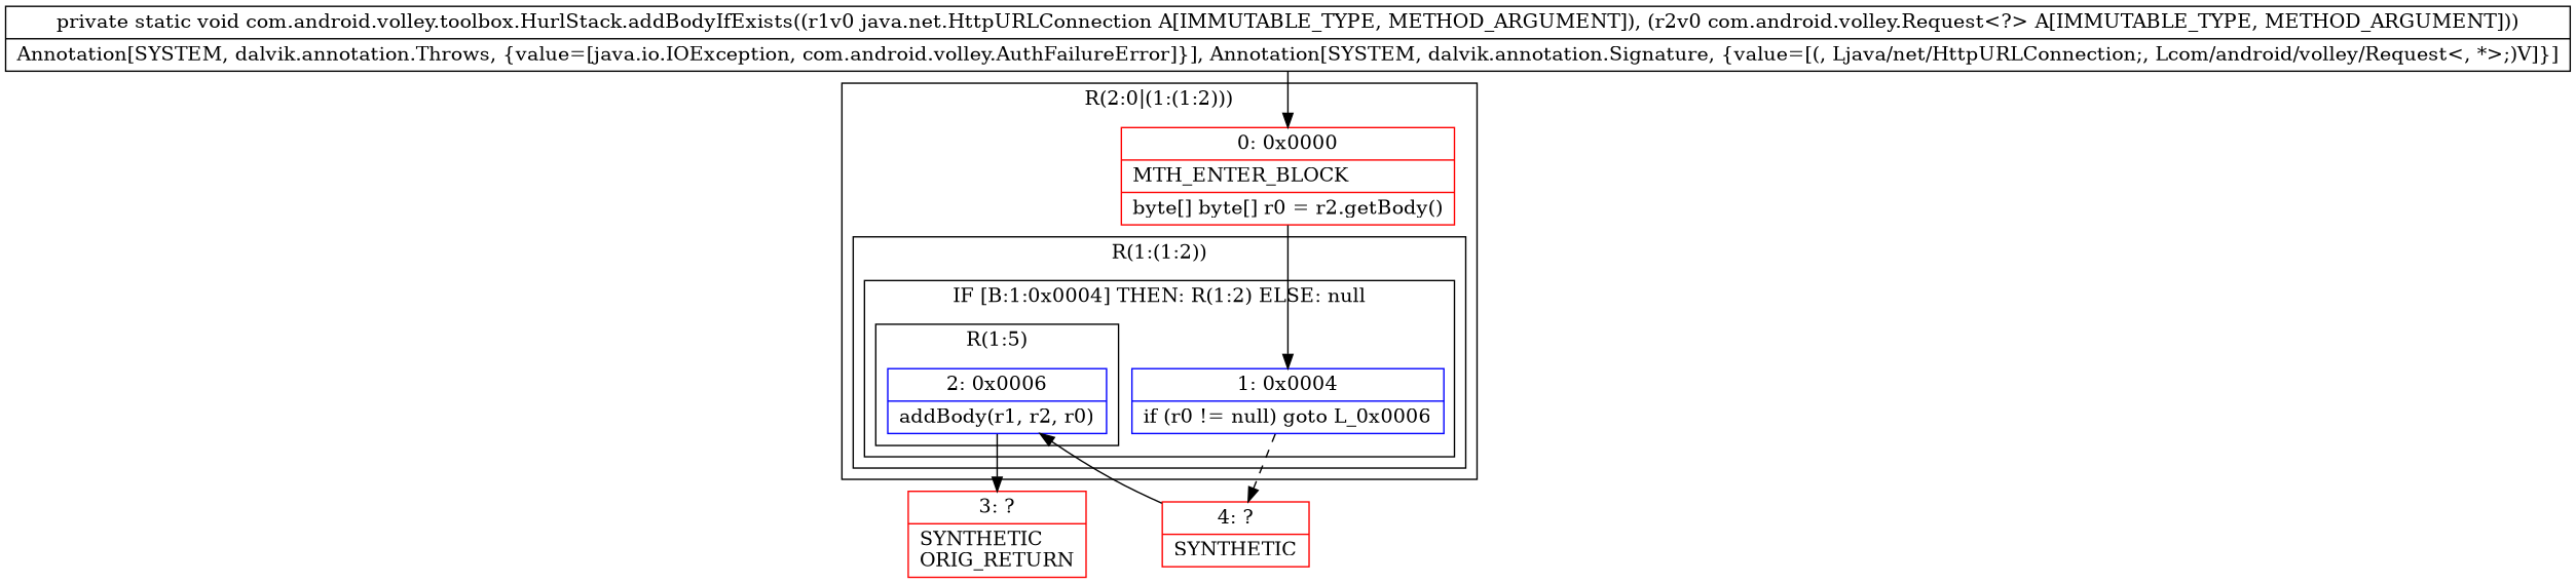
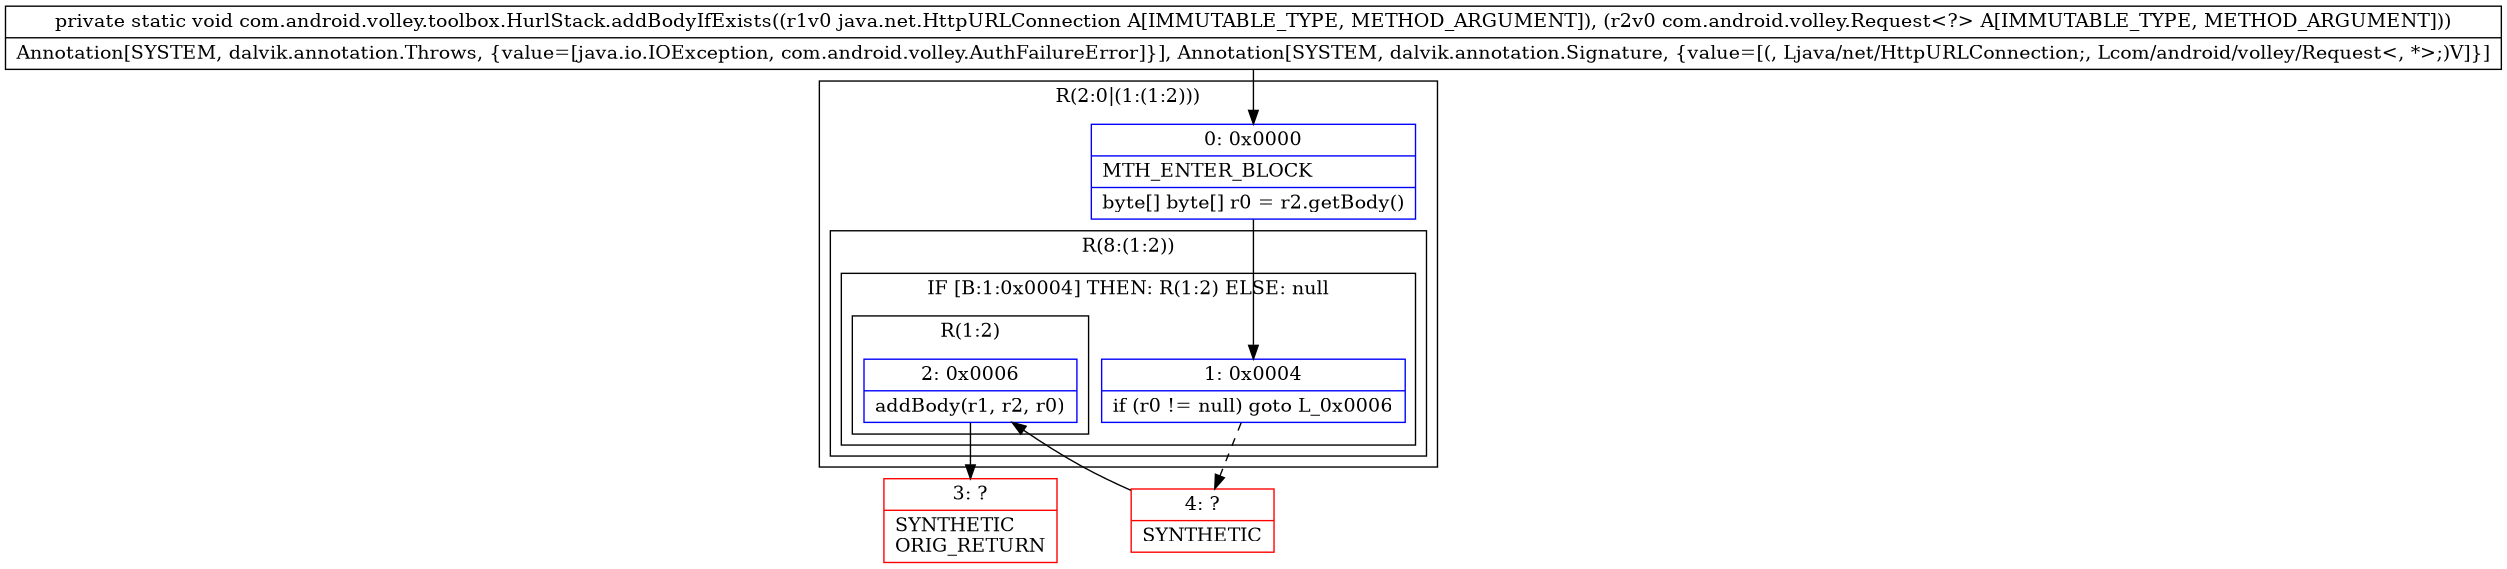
  digraph {
    node [color=blue shape=record]
    n1 [label="{2\:\ 0x0006|addBody(r1, r2, r0)\l}"]
    n2 [label="{1\:\ 0x0004|if (r0 != null) goto L_0x0006\l}"]
-   n3 [color=red label="{0\:\ 0x0000|MTH_ENTER_BLOCK\l|byte[] byte[] r0 = r2.getBody()\l}"]
+   n3 [label="{0\:\ 0x0000|MTH_ENTER_BLOCK\l|byte[] byte[] r0 = r2.getBody()\l}"]
    n4 [color=red label="{3\:\ ?|SYNTHETIC\lORIG_RETURN\l}"]
    n5 [color=red label="{4\:\ ?|SYNTHETIC\l}"]
    n6 [label="{private static void com.android.volley.toolbox.HurlStack.addBodyIfExists((r1v0 java.net.HttpURLConnection A[IMMUTABLE_TYPE, METHOD_ARGUMENT]), (r2v0 com.android.volley.Request\<?\> A[IMMUTABLE_TYPE, METHOD_ARGUMENT]))  | Annotation[SYSTEM, dalvik.annotation.Throws, \{value=[java.io.IOException, com.android.volley.AuthFailureError]\}], Annotation[SYSTEM, dalvik.annotation.Signature, \{value=[(, Ljava\/net\/HttpURLConnection;, Lcom\/android\/volley\/Request\<, *\>;)V]\}]\l}" color=""]
    subgraph cluster_1 {
      label="R(2:0|(1:(1:2)))"
      n3
      subgraph cluster_2 {
-       label="R(1:(1:2))"
+       label="R(8:(1:2))"
        subgraph cluster_3 {
          label="IF [B:1:0x0004] THEN: R(1:2) ELSE: null"
          n2
          subgraph cluster_4 {
-           label="R(1:5)"
+           label="R(1:2)"
            n1
          }
        }
      }
    }
    n1 -> n4
    n2 -> n5 [style=dashed]
    n3 -> n2
    n5 -> n1
    n6 -> n3
  }
